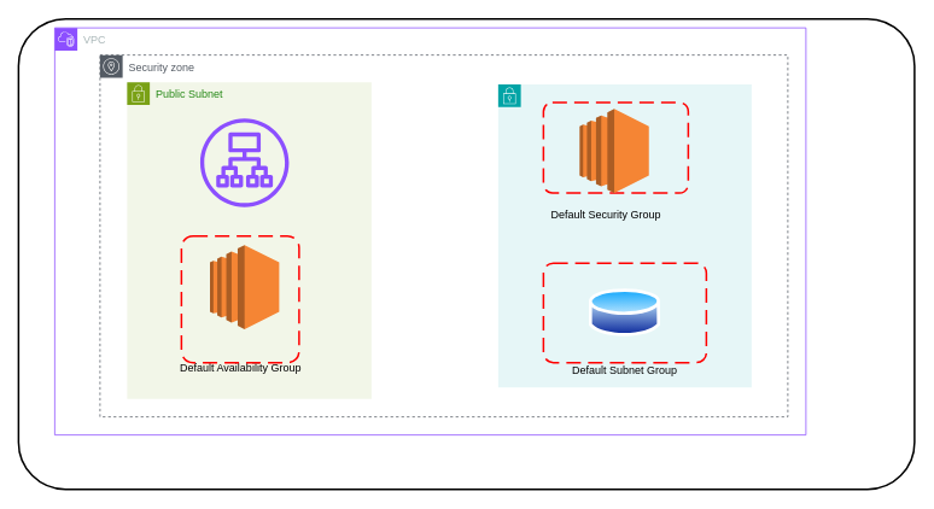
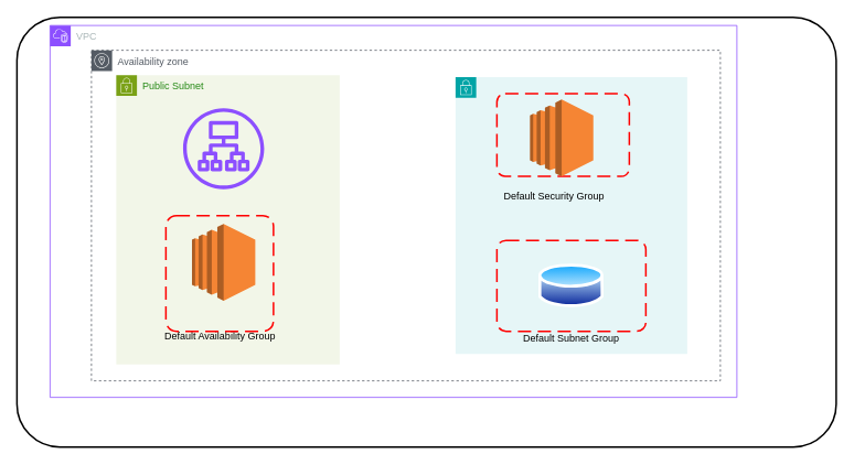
  <mxCell id="0" />
  <mxCell id="1" parent="0" />
  <mxCell id="2" value="" style="rounded=1;arcSize=10;dashed=0;fillColor=none;gradientColor=none;strokeWidth=2;" vertex="1" parent="1"><mxGeometry x="20" y="20" width="990" height="520" as="geometry" /></mxCell>
  <mxCell id="3" value="VPC" style="points=[[0,0],[0.25,0],[0.5,0],[0.75,0],[1,0],[1,0.25],[1,0.5],[1,0.75],[1,1],[0.75,1],[0.5,1],[0.25,1],[0,1],[0,0.75],[0,0.5],[0,0.25]];outlineConnect=0;gradientColor=none;html=1;whiteSpace=wrap;fontSize=12;fontStyle=0;container=1;pointerEvents=0;collapsible=0;recursiveResize=0;shape=mxgraph.aws4.group;grIcon=mxgraph.aws4.group_vpc2;strokeColor=#8C4FFF;fillColor=none;verticalAlign=top;align=left;spacingLeft=30;fontColor=#AAB7B8;dashed=0;" vertex="1" parent="1"><mxGeometry x="60" y="30" width="830" height="450" as="geometry" /></mxCell>
- <mxCell id="4" value="Security zone" style="sketch=0;outlineConnect=0;gradientColor=none;html=1;whiteSpace=wrap;fontSize=12;fontStyle=0;shape=mxgraph.aws4.group;grIcon=mxgraph.aws4.group_availability_zone;strokeColor=#545B64;fillColor=none;verticalAlign=top;align=left;spacingLeft=30;fontColor=#545B64;dashed=1;" vertex="1" parent="3"><mxGeometry x="50" y="30" width="760" height="400" as="geometry" /></mxCell>
+ <mxCell id="4" value="Availability zone" style="sketch=0;outlineConnect=0;gradientColor=none;html=1;whiteSpace=wrap;fontSize=12;fontStyle=0;shape=mxgraph.aws4.group;grIcon=mxgraph.aws4.group_availability_zone;strokeColor=#545B64;fillColor=none;verticalAlign=top;align=left;spacingLeft=30;fontColor=#545B64;dashed=1;" vertex="1" parent="3"><mxGeometry x="50" y="30" width="760" height="400" as="geometry" /></mxCell>
  <mxCell id="5" value="Public Subnet&lt;div&gt;&lt;br&gt;&lt;/div&gt;&lt;div&gt;&lt;br&gt;&lt;/div&gt;&lt;div&gt;&lt;br&gt;&lt;/div&gt;&lt;div&gt;&lt;br&gt;&lt;/div&gt;&lt;div&gt;&lt;br&gt;&lt;/div&gt;&lt;div&gt;&lt;br&gt;&lt;/div&gt;&lt;div&gt;&lt;br&gt;&lt;/div&gt;&lt;div&gt;&lt;br&gt;&lt;/div&gt;&lt;div&gt;&lt;br&gt;&lt;/div&gt;&lt;div&gt;&lt;br&gt;&lt;/div&gt;&lt;div&gt;&lt;br&gt;&lt;/div&gt;&lt;div&gt;&lt;br&gt;&lt;/div&gt;&lt;div&gt;&lt;br&gt;&lt;/div&gt;&lt;div&gt;&lt;br&gt;&lt;/div&gt;&lt;div&gt;&lt;br&gt;&lt;/div&gt;&lt;div&gt;&lt;br&gt;&lt;/div&gt;&lt;div&gt;&lt;br&gt;&lt;/div&gt;&lt;div&gt;&lt;br&gt;&lt;/div&gt;&lt;div&gt;&lt;br&gt;&lt;/div&gt;&lt;div&gt;&lt;span style=&quot;background-color: transparent; color: rgb(0, 0, 0); text-align: center; text-wrap-mode: nowrap;&quot;&gt;&lt;br&gt;&lt;/span&gt;&lt;/div&gt;&lt;div&gt;&lt;span style=&quot;background-color: transparent; color: rgb(0, 0, 0); text-align: center; text-wrap-mode: nowrap;&quot;&gt;&amp;nbsp; &amp;nbsp; &amp;nbsp; &amp;nbsp; Default Availability Group&lt;/span&gt;&lt;/div&gt;" style="points=[[0,0],[0.25,0],[0.5,0],[0.75,0],[1,0],[1,0.25],[1,0.5],[1,0.75],[1,1],[0.75,1],[0.5,1],[0.25,1],[0,1],[0,0.75],[0,0.5],[0,0.25]];outlineConnect=0;gradientColor=none;html=1;whiteSpace=wrap;fontSize=12;fontStyle=0;container=1;pointerEvents=0;collapsible=0;recursiveResize=0;shape=mxgraph.aws4.group;grIcon=mxgraph.aws4.group_security_group;grStroke=0;strokeColor=#7AA116;fillColor=#F2F6E8;verticalAlign=top;align=left;spacingLeft=30;fontColor=#248814;dashed=0;" vertex="1" parent="3"><mxGeometry x="80" y="60" width="270" height="350" as="geometry" /></mxCell>
  <mxCell id="6" value="&lt;div&gt;&lt;br&gt;&lt;/div&gt;&lt;div&gt;&lt;br&gt;&lt;/div&gt;&lt;div&gt;&lt;br&gt;&lt;/div&gt;&lt;div&gt;&lt;br&gt;&lt;/div&gt;&lt;div&gt;&lt;br&gt;&lt;/div&gt;&lt;div&gt;&lt;br&gt;&lt;/div&gt;&lt;div&gt;&lt;br&gt;&lt;/div&gt;&lt;div&gt;&lt;br&gt;&lt;/div&gt;&lt;div&gt;&lt;br&gt;&lt;/div&gt;&lt;div&gt;&lt;span style=&quot;color: rgb(0, 0, 0); text-align: center; text-wrap-mode: nowrap;&quot;&gt;&amp;nbsp; &amp;nbsp; &amp;nbsp; &amp;nbsp; Default Security Group&lt;/span&gt;&lt;/div&gt;&lt;div&gt;&lt;span style=&quot;color: rgb(0, 0, 0); text-align: center; text-wrap-mode: nowrap;&quot;&gt;&lt;br&gt;&lt;/span&gt;&lt;/div&gt;&lt;div&gt;&lt;span style=&quot;color: rgb(0, 0, 0); text-align: center; text-wrap-mode: nowrap;&quot;&gt;&lt;br&gt;&lt;/span&gt;&lt;/div&gt;&lt;div&gt;&lt;span style=&quot;color: rgb(0, 0, 0); text-align: center; text-wrap-mode: nowrap;&quot;&gt;&lt;br&gt;&lt;/span&gt;&lt;/div&gt;&lt;div&gt;&lt;span style=&quot;color: rgb(0, 0, 0); text-align: center; text-wrap-mode: nowrap;&quot;&gt;&lt;br&gt;&lt;/span&gt;&lt;/div&gt;&lt;div&gt;&lt;span style=&quot;color: rgb(0, 0, 0); text-align: center; text-wrap-mode: nowrap;&quot;&gt;&lt;br&gt;&lt;/span&gt;&lt;/div&gt;&lt;div&gt;&lt;span style=&quot;color: rgb(0, 0, 0); text-align: center; text-wrap-mode: nowrap;&quot;&gt;&lt;br&gt;&lt;/span&gt;&lt;/div&gt;&lt;div&gt;&lt;span style=&quot;color: rgb(0, 0, 0); text-align: center; text-wrap-mode: nowrap;&quot;&gt;&lt;br&gt;&lt;/span&gt;&lt;/div&gt;&lt;div&gt;&lt;span style=&quot;color: rgb(0, 0, 0); text-align: center; text-wrap-mode: nowrap;&quot;&gt;&lt;br&gt;&lt;/span&gt;&lt;/div&gt;&lt;div&gt;&lt;span style=&quot;color: rgb(0, 0, 0); text-align: center; text-wrap-mode: nowrap;&quot;&gt;&lt;br&gt;&lt;/span&gt;&lt;/div&gt;&lt;div&gt;&lt;span style=&quot;color: rgb(0, 0, 0); text-align: center; text-wrap-mode: nowrap;&quot;&gt;&lt;br&gt;&lt;/span&gt;&lt;/div&gt;&lt;div&gt;&lt;span style=&quot;color: rgb(0, 0, 0); text-align: center; text-wrap-mode: nowrap;&quot;&gt;&lt;br&gt;&lt;/span&gt;&lt;/div&gt;&lt;div&gt;&lt;span style=&quot;color: rgb(0, 0, 0); text-align: center; text-wrap-mode: nowrap;&quot;&gt;&amp;nbsp; &amp;nbsp; &amp;nbsp; &amp;nbsp;&lt;/span&gt;&lt;span style=&quot;color: rgb(0, 0, 0); text-align: center; text-wrap-mode: nowrap; background-color: transparent;&quot;&gt;&amp;nbsp; &amp;nbsp; &amp;nbsp; &amp;nbsp; Default Subnet Group&lt;/span&gt;&lt;/div&gt;" style="points=[[0,0],[0.25,0],[0.5,0],[0.75,0],[1,0],[1,0.25],[1,0.5],[1,0.75],[1,1],[0.75,1],[0.5,1],[0.25,1],[0,1],[0,0.75],[0,0.5],[0,0.25]];outlineConnect=0;gradientColor=none;html=1;whiteSpace=wrap;fontSize=12;fontStyle=0;container=1;pointerEvents=0;collapsible=0;recursiveResize=0;shape=mxgraph.aws4.group;grIcon=mxgraph.aws4.group_security_group;grStroke=0;strokeColor=#00A4A6;fillColor=#E6F6F7;verticalAlign=top;align=left;spacingLeft=30;fontColor=#147EBA;dashed=0;" vertex="1" parent="3"><mxGeometry x="490" y="62.5" width="280" height="335" as="geometry" /></mxCell>
  <mxCell id="7" value="" style="rounded=1;arcSize=10;dashed=1;strokeColor=#ff0000;fillColor=none;gradientColor=none;dashPattern=8 4;strokeWidth=2;" vertex="1" parent="6"><mxGeometry x="50" y="20" width="160" height="100" as="geometry" /></mxCell>
  <mxCell id="8" value="" style="outlineConnect=0;dashed=0;verticalLabelPosition=bottom;verticalAlign=top;align=center;html=1;shape=mxgraph.aws3.ec2;fillColor=#F58534;gradientColor=none;" vertex="1" parent="6"><mxGeometry x="90" y="27" width="76.5" height="93" as="geometry" /></mxCell>
  <mxCell id="9" value="" style="sketch=0;outlineConnect=0;fontColor=#232F3E;gradientColor=none;fillColor=#8C4FFF;strokeColor=none;dashed=0;verticalLabelPosition=bottom;verticalAlign=top;align=center;html=1;fontSize=12;fontStyle=0;aspect=fixed;pointerEvents=1;shape=mxgraph.aws4.application_load_balancer;" vertex="1" parent="3"><mxGeometry x="160.75" y="100" width="98" height="98" as="geometry" /></mxCell>
  <mxCell id="10" value="" style="rounded=1;arcSize=10;dashed=1;strokeColor=#ff0000;fillColor=none;gradientColor=none;dashPattern=8 4;strokeWidth=2;" vertex="1" parent="3"><mxGeometry x="140" y="230" width="130" height="140" as="geometry" /></mxCell>
  <mxCell id="11" value="" style="outlineConnect=0;dashed=0;verticalLabelPosition=bottom;verticalAlign=top;align=center;html=1;shape=mxgraph.aws3.ec2;fillColor=#F58534;gradientColor=none;" vertex="1" parent="3"><mxGeometry x="171.5" y="240" width="76.5" height="93" as="geometry" /></mxCell>
  <mxCell id="12" value="" style="rounded=1;arcSize=10;dashed=1;strokeColor=#ff0000;fillColor=none;gradientColor=none;dashPattern=8 4;strokeWidth=2;" vertex="1" parent="1"><mxGeometry x="600" y="290" width="180" height="110" as="geometry" /></mxCell>
  <mxCell id="13" value="" style="image;aspect=fixed;perimeter=ellipsePerimeter;html=1;align=center;shadow=0;dashed=0;spacingTop=3;image=img/lib/active_directory/database.svg;" vertex="1" parent="1"><mxGeometry x="650.61" y="315.85" width="78.78" height="58.3" as="geometry" /></mxCell>
